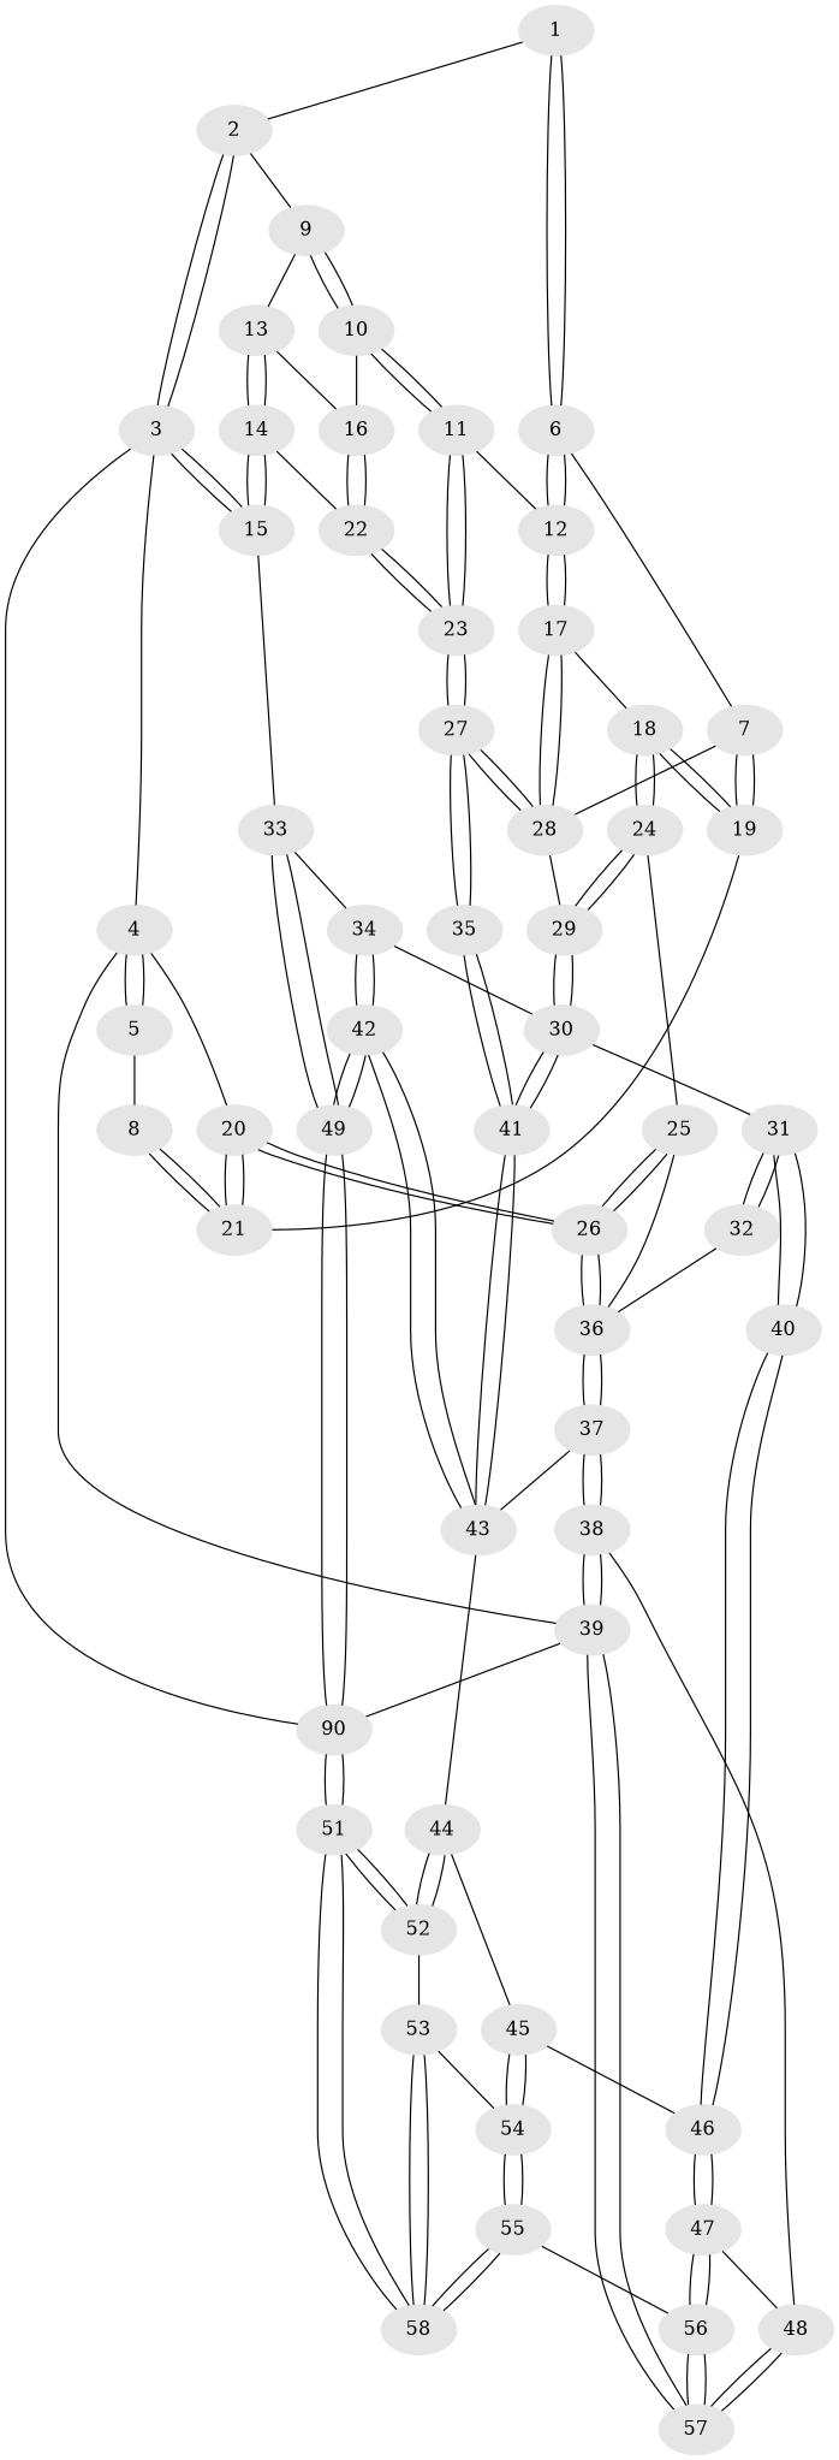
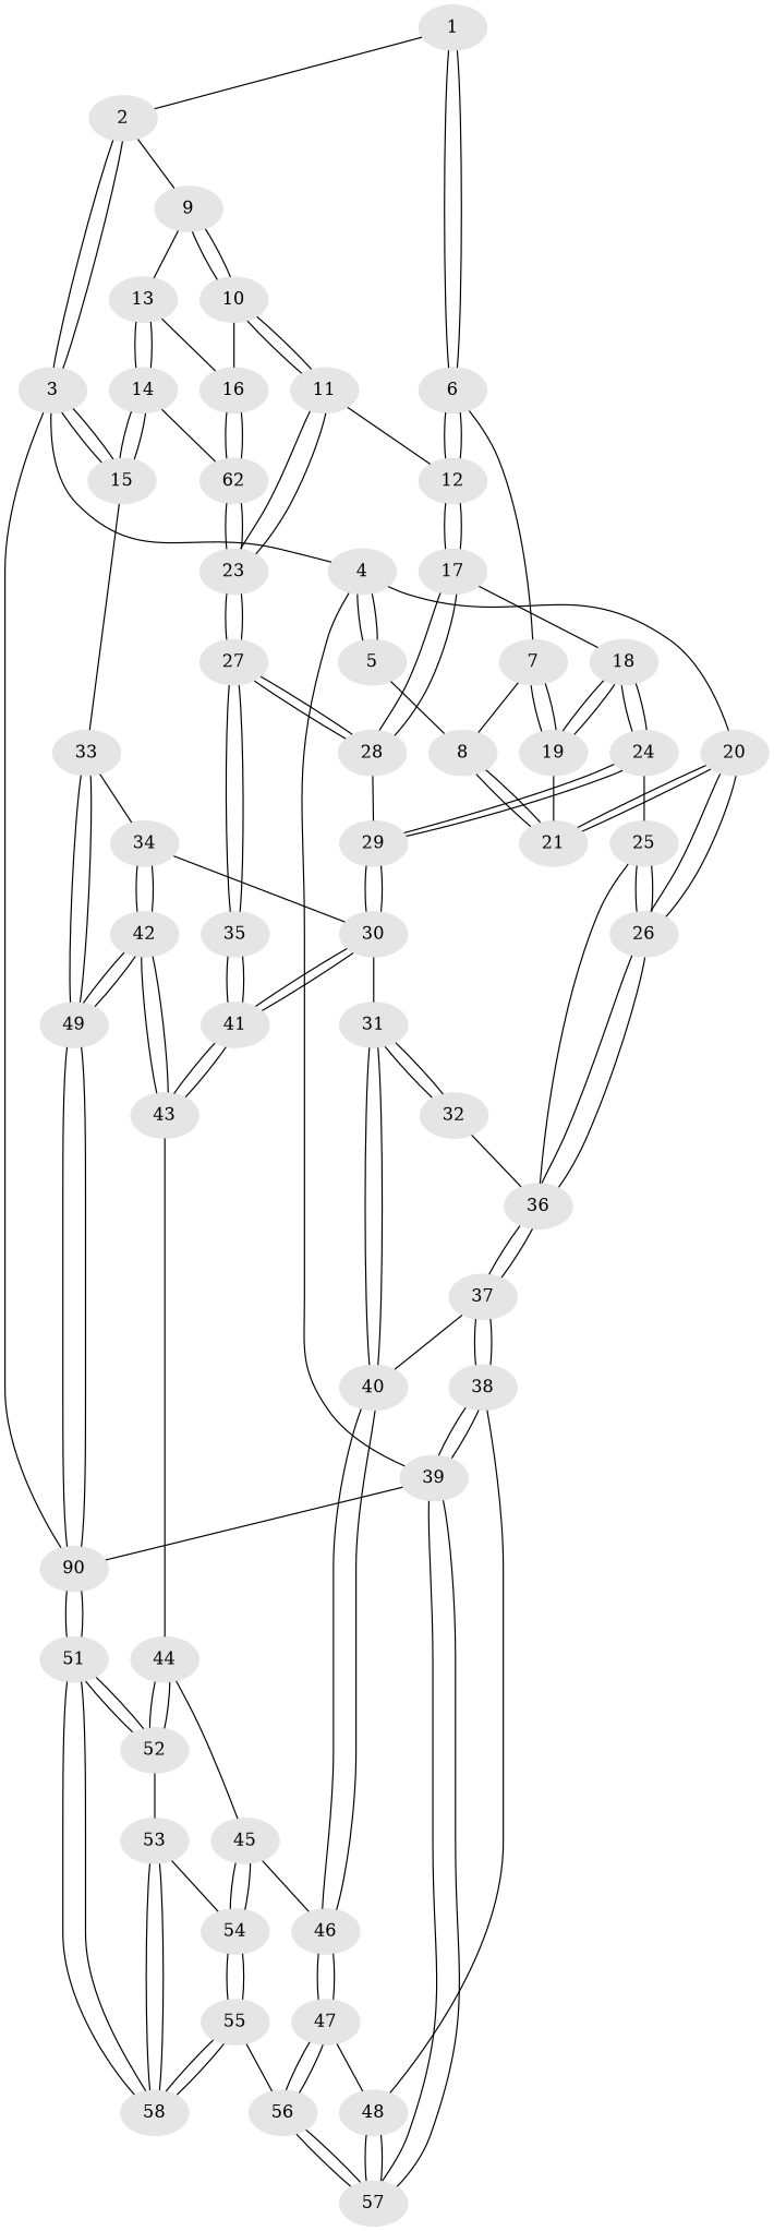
  graph {
    node [color=gray90 style=filled]
    1
    2
    6
    3
    9
    7
    12
    4
    15
    n10 [label=90]
    10
    13
    5
    20
    39
    33
    51
    8
    21
    26
    57
    19
    17
    11
    16
    14
    23
-   22
+   22 [label=62]
    27
    18
    28
    34
    49
    24
    29
    25
    36
    35
    30
    32
    37
    41
    31
    40
    43
    46
    42
    38
    48
    47
    44
    45
    52
    54
    53
    55
    56
    58
    1 -- 2
    1 -- 6
    1 -- 6
    2 -- 3
    2 -- 3
    2 -- 9
    6 -- 7
    6 -- 12
    6 -- 12
    3 -- 4
    3 -- 15
    3 -- 15
    3 -- n10
    9 -- 10
    9 -- 10
    9 -- 13
-   7 -- 28
+   7 -- 8
    7 -- 19
    7 -- 19
    12 -- 17
    12 -- 17
    4 -- 5
    4 -- 5
    4 -- 20
    4 -- 39
    15 -- 33
    n10 -- 51
    n10 -- 51
    10 -- 11
    10 -- 11
    10 -- 16
    13 -- 16
    13 -- 14
    13 -- 14
    5 -- 8
    20 -- 21
    20 -- 21
    20 -- 26
    20 -- 26
    39 -- n10
    39 -- 57
    39 -- 57
    33 -- 34
    33 -- 49
    33 -- 49
    51 -- 52
    51 -- 52
    51 -- 58
    51 -- 58
    8 -- 21
    8 -- 21
    26 -- 36
    26 -- 36
    19 -- 21
    17 -- 18
    17 -- 28
    17 -- 28
    11 -- 12
    11 -- 23
    11 -- 23
    16 -- 22
    16 -- 22
    14 -- 15
    14 -- 15
    14 -- 22
    23 -- 27
    23 -- 27
    22 -- 23
    22 -- 23
    27 -- 28
    27 -- 28
    27 -- 35
    27 -- 35
    18 -- 19
    18 -- 19
    18 -- 24
    18 -- 24
    28 -- 29
    34 -- 30
    34 -- 42
    34 -- 42
    49 -- n10
    49 -- n10
    24 -- 29
    24 -- 29
    24 -- 25
    29 -- 30
    29 -- 30
    25 -- 26
    25 -- 26
    25 -- 36
    36 -- 37
    36 -- 37
    35 -- 41
    35 -- 41
    30 -- 41
    30 -- 41
    30 -- 31
    32 -- 36
-   37 -- 43
+   37 -- 40
    37 -- 38
    37 -- 38
    41 -- 43
    41 -- 43
    31 -- 32
    31 -- 32
    31 -- 40
    31 -- 40
    40 -- 46
    40 -- 46
    43 -- 44
    46 -- 47
    46 -- 47
    42 -- 49
    42 -- 49
    42 -- 43
    42 -- 43
    38 -- 39
    38 -- 39
    38 -- 48
    48 -- 57
    48 -- 57
    47 -- 48
    47 -- 56
    47 -- 56
    44 -- 45
    44 -- 52
    44 -- 52
    45 -- 46
    45 -- 54
    45 -- 54
    52 -- 53
    54 -- 55
    54 -- 55
    53 -- 54
    53 -- 58
    53 -- 58
    55 -- 56
    55 -- 58
    55 -- 58
    56 -- 57
    56 -- 57
  }
